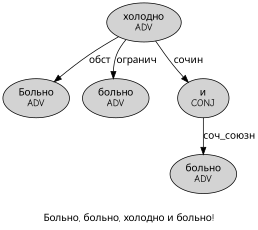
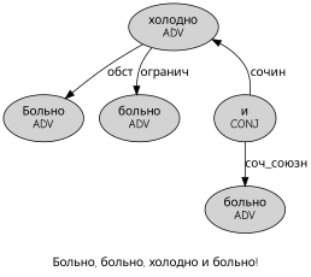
  digraph {
    label="Больно, больно, холодно и больно!"
    fontname="Comic Neue"
    node [fillcolor=lightgray penwidth=1 shape=ellipse style=filled fontname="Comic Neue"]
    edge [fontname="Comic Neue"]
    n1 [label="Больно\nADV"]
    n2 [label="больно\nADV"]
    n3 [label="холодно\nADV"]
    n4 [label="и\nCONJ"]
    n5 [label="больно\nADV"]
    n3 -> n1 [label="обст"]
    n3 -> n2 [label="огранич"]
-   n3 -> n4 [label="сочин"]
+   n4 -> n3 [label="сочин"]
    n4 -> n5 [label="соч_союзн"]
  }
